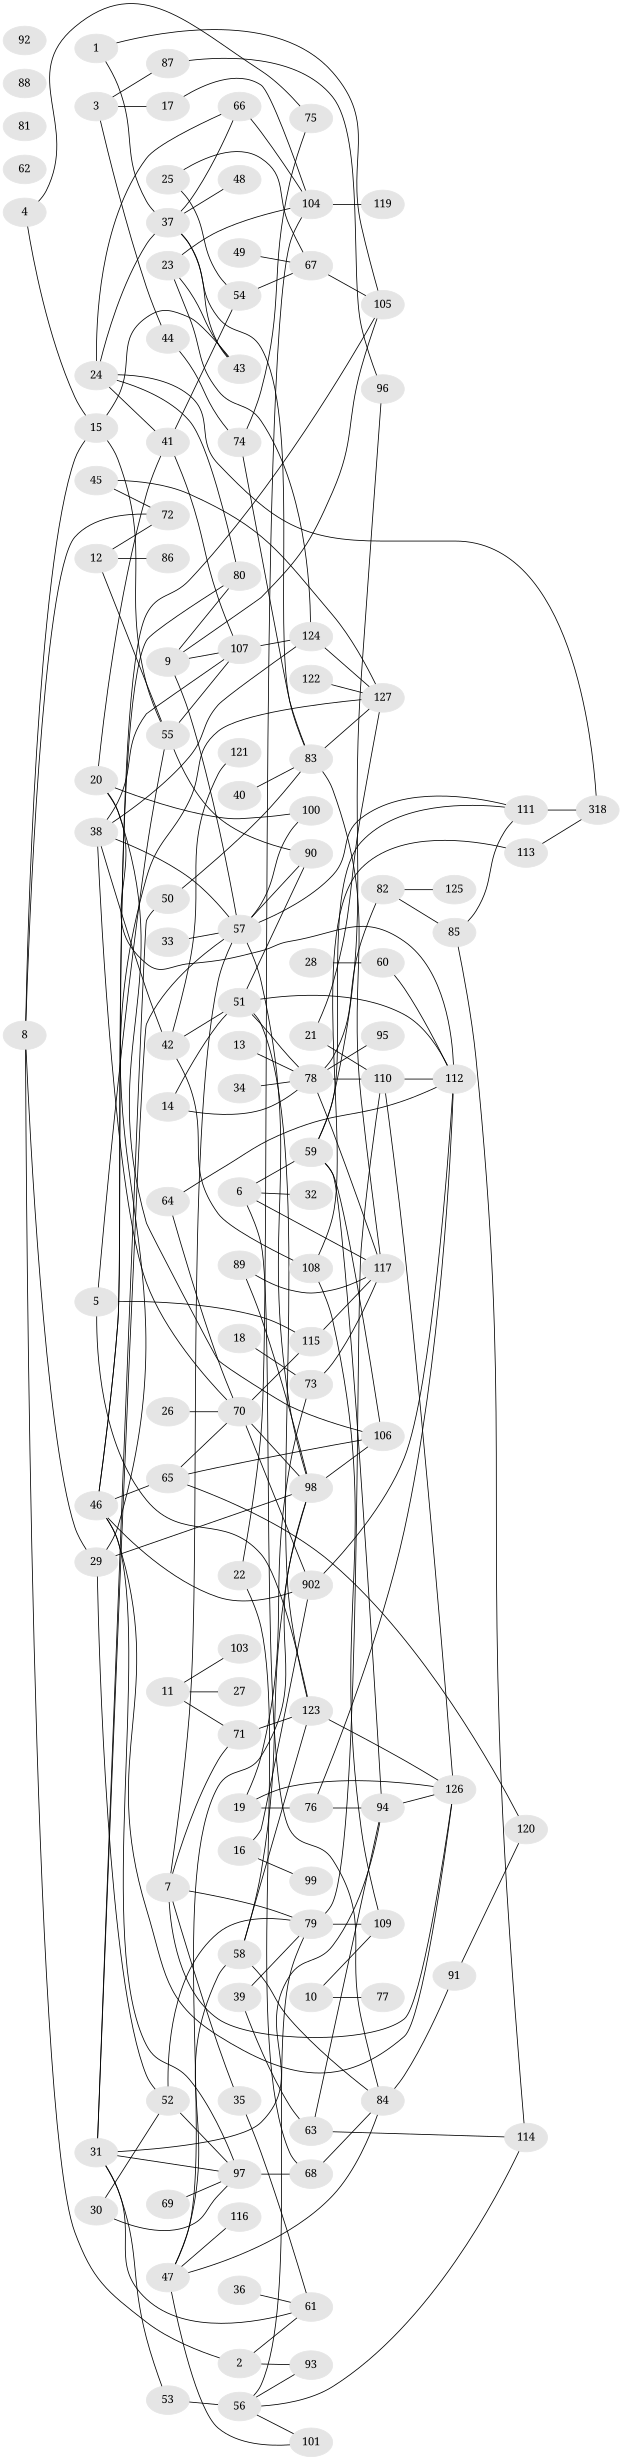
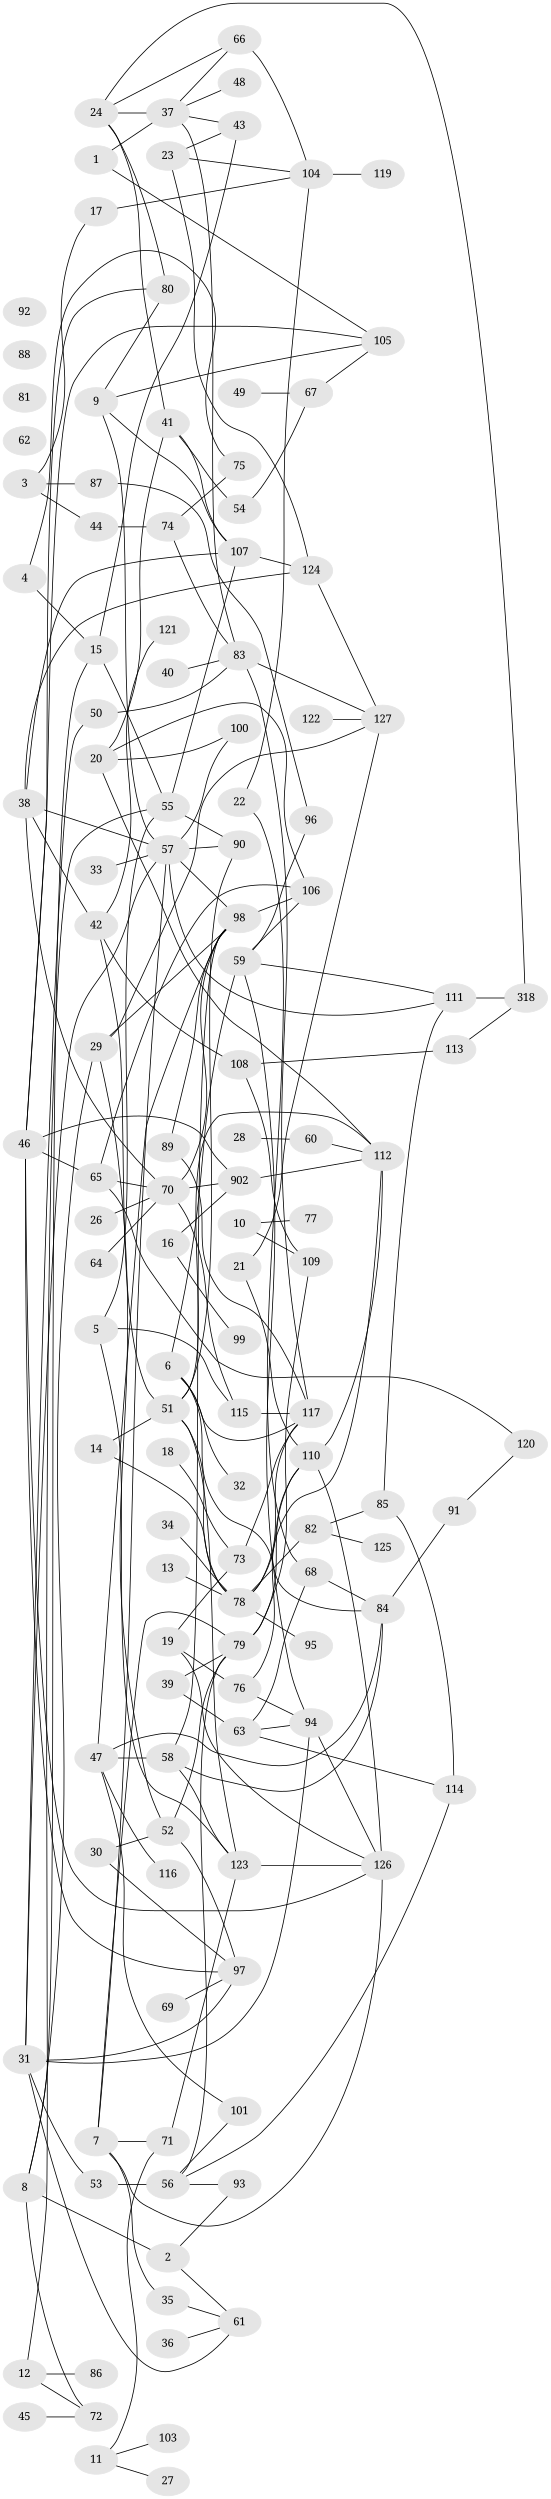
  graph {
    fontname="Noto Serif"
    rankdir=LR
    node [color=gray90 fontname="Noto Serif" style=filled]
    edge [fontname="Noto Serif"]
    1
    37
    105
    43
    66
    48
    83
    2
    61
    93
    3
    17
    44
    87
    104
    74
    96
    4
    15
    75
    55
    5
    115
    123
    107
    90
    117
    126
    6
    32
    59
    84
    106
    94
    111
    91
    7
    35
    57
    71
    79
    100
    98
    109
    110
    8
    29
    72
    127
    52
    56
    101
    114
    9
    80
    124
    10
    77
    11
    27
    103
    12
    86
    13
    78
    82
    95
    14
    51
    112
    16
    99
    n73 [label=902]
    119
    18
    73
    19
    76
    20
    41
    54
    21
    22
    68
    23
    24
    n87 [label=318]
-   25
    67
    26
    70
    28
    60
    97
    30
    31
    50
    53
    33
    34
    36
    38
    42
    108
    121
    39
    63
    40
    113
    45
    46
    65
    120
    47
    58
    116
    49
    62
    64
    69
    85
    125
    81
    88
    89
    92
    122
    1 -- 37
    1 -- 105
    37 -- 43
    37 -- 66
    37 -- 48
    37 -- 83
    66 -- 104
    83 -- 117
    83 -- 127
    2 -- 61
    2 -- 93
    3 -- 17
    3 -- 44
    3 -- 87
    17 -- 104
    44 -- 74
    87 -- 96
    104 -- 119
    74 -- 83
    74 -- 75
    4 -- 15
    4 -- 75
    15 -- 43
    15 -- 55
    55 -- 107
    55 -- 90
    5 -- 55
    5 -- 115
    5 -- 123
    115 -- 117
    123 -- 126
    107 -- 124
    6 -- 117
    6 -- 32
    6 -- 59
    6 -- 84
    59 -- 96
    59 -- 106
    59 -- 94
    59 -- 111
    84 -- 91
    94 -- 126
    111 -- n87
    91 -- 120
    7 -- 126
    7 -- 35
    7 -- 57
    7 -- 71
    7 -- 79
    35 -- 61
    57 -- 90
    57 -- 111
    57 -- 100
    57 -- 98
    71 -- 123
    79 -- 109
    79 -- 110
    98 -- 106
    110 -- 126
    110 -- 112
    8 -- 2
    8 -- 15
    8 -- 29
    8 -- 72
    29 -- 98
    29 -- 127
    29 -- 52
    52 -- 79
    52 -- 97
    56 -- 93
    56 -- 79
    56 -- 101
    56 -- 114
    9 -- 105
    9 -- 107
    9 -- 57
    9 -- 80
    124 -- 127
    10 -- 109
    10 -- 77
    11 -- 71
    11 -- 27
    11 -- 103
    12 -- 55
    12 -- 72
    12 -- 86
    13 -- 78
    78 -- 117
    78 -- 110
    78 -- 82
    78 -- 95
    82 -- 85
    82 -- 125
    14 -- 78
    14 -- 51
    51 -- 123
    51 -- 90
    51 -- 78
    51 -- 112
    16 -- 99
    16 -- n73
    n73 -- 112
    18 -- 73
    73 -- 117
    19 -- 126
    19 -- 73
    19 -- 76
    76 -- 94
    76 -- 112
    20 -- 106
    20 -- 100
    20 -- 112
    20 -- 41
    41 -- 107
    41 -- 54
    54 -- 67
    21 -- 110
    21 -- 127
    22 -- 104
    22 -- 68
    68 -- 84
    23 -- 43
    23 -- 104
    23 -- 124
    24 -- 37
    24 -- 66
    24 -- 80
    24 -- 41
    24 -- n87
-   25 -- 54
-   25 -- 67
    67 -- 105
    26 -- 70
    70 -- 115
    70 -- 98
    70 -- n73
    28 -- 60
    60 -- 112
    30 -- 52
    30 -- 97
    31 -- 61
    31 -- 94
    31 -- 57
    31 -- 97
    31 -- 50
    31 -- 53
    50 -- 83
    53 -- 56
    33 -- 57
    34 -- 78
    36 -- 61
    38 -- 107
    38 -- 57
    38 -- 124
    38 -- 70
    38 -- 42
    42 -- 51
    42 -- 108
    42 -- 121
    108 -- 109
    108 -- 113
    39 -- 79
    39 -- 63
    63 -- 94
    63 -- 114
-   97 -- 68
+   63 -- 68
    40 -- 83
    113 -- n87
    45 -- 72
-   45 -- 127
    46 -- 105
    46 -- 126
    46 -- 80
    46 -- n73
    46 -- 97
    46 -- 65
    65 -- 106
    65 -- 70
    65 -- 120
    47 -- 84
    47 -- 98
    47 -- 101
    47 -- 58
    47 -- 116
    58 -- 123
    58 -- 84
    58 -- 98
    49 -- 67
-   64 -- 112
    64 -- 70
    69 -- 97
    85 -- 111
    85 -- 114
    89 -- 117
    89 -- 98
    122 -- 127
  }
